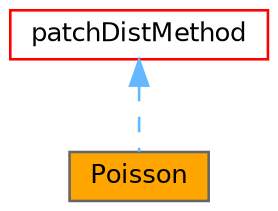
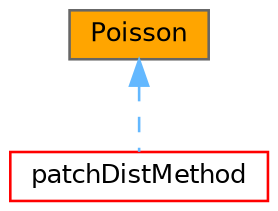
  digraph {
    node [fontname=Helvetica fontsize=10 shape=box style=filled]
    n1 [color=gray40 fillcolor=orange fontcolor=black height=0.2 label=Poisson width=0.4]
    n2 [color=red fillcolor=white height=0.2 label=patchDistMethod width=0.4]
-   n2 -> n1 [color=steelblue1 dir=back fontname=Helvetica fontsize=10 labelfontname=Helvetica labelfontsize=10 style=dashed]
+   n1 -> n2 [color=steelblue1 dir=back fontname=Helvetica fontsize=10 labelfontname=Helvetica labelfontsize=10 style=dashed]
  }
